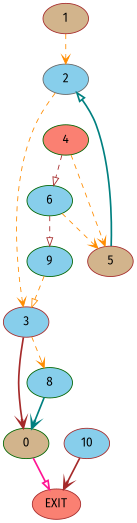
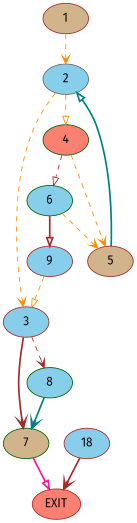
  digraph {
    fontname="Fira Sans"
    node [color=brown fillcolor=skyblue fontname="Fira Sans" style=filled]
    edge [arrowhead=vee color=darkorange fontname="Fira Sans" style=dashed]
    1 [fillcolor=tan]
    2 [color=gray40]
    n3 [fillcolor=salmon label=EXIT]
-   10
+   10 [label=18]
    3
    4 [color=darkgreen fillcolor=salmon]
-   7 [color=darkgreen fillcolor=tan label=0]
+   7 [color=darkgreen fillcolor=tan]
    8 [color=darkgreen]
    5 [fillcolor=tan]
    6 [color=darkgreen]
-   9 [color=darkgreen]
+   9
    1 -> 2
    2 -> 3
+   2 -> 4 [arrowhead=onormal]
    10 -> n3 [color=brown style=bold]
    3 -> 7 [color=brown style=bold]
-   3 -> 8
+   3 -> 8 [color=brown]
    4 -> 5
    4 -> 6 [arrowhead=onormal color=brown]
    7 -> n3 [arrowhead=onormal color=deeppink style=bold]
    8 -> 7 [color=teal style=bold]
    5 -> 2 [arrowhead=onormal color=teal style=bold]
    6 -> 5
-   6 -> 9 [arrowhead=onormal color=brown]
+   6 -> 9 [arrowhead=onormal color=brown style=bold]
    9 -> 3 [arrowhead=onormal]
  }
